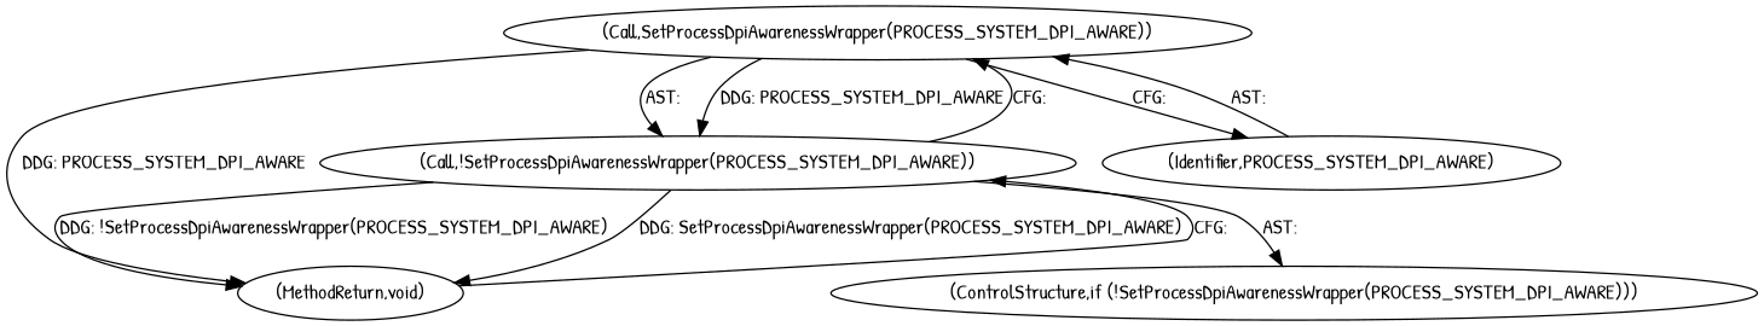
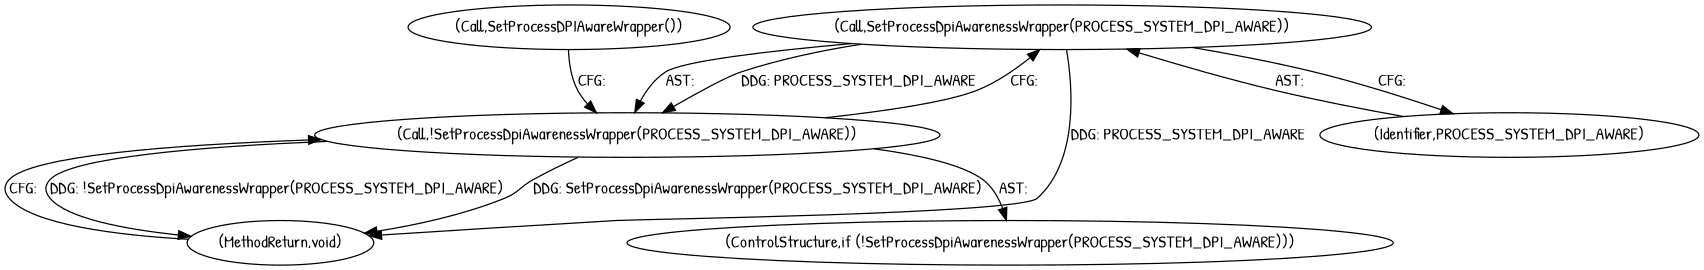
  digraph {
    fontname="Patrick Hand"
    node [fontname="Patrick Hand"]
    edge [fontname="Patrick Hand"]
    n1 [label="(Call,SetProcessDpiAwarenessWrapper(PROCESS_SYSTEM_DPI_AWARE))"]
    n2 [label="(Call,!SetProcessDpiAwarenessWrapper(PROCESS_SYSTEM_DPI_AWARE))"]
    n3 [label="(MethodReturn,void)"]
    n4 [label="(Identifier,PROCESS_SYSTEM_DPI_AWARE)"]
    n5 [label="(ControlStructure,if (!SetProcessDpiAwarenessWrapper(PROCESS_SYSTEM_DPI_AWARE)))"]
+   n6 [label="(Call,SetProcessDPIAwareWrapper())"]
    n1 -> n2 [label="AST: "]
    n1 -> n2 [label="DDG: PROCESS_SYSTEM_DPI_AWARE"]
    n1 -> n3 [label="DDG: PROCESS_SYSTEM_DPI_AWARE"]
    n1 -> n4 [label="CFG: "]
    n2 -> n1 [label="CFG: "]
    n2 -> n3 [label="DDG: !SetProcessDpiAwarenessWrapper(PROCESS_SYSTEM_DPI_AWARE)"]
    n2 -> n3 [label="DDG: SetProcessDpiAwarenessWrapper(PROCESS_SYSTEM_DPI_AWARE)"]
    n2 -> n5 [label="AST: "]
    n3 -> n2 [label="CFG: "]
    n4 -> n1 [label="AST: "]
+   n6 -> n2 [label="CFG: "]
  }
